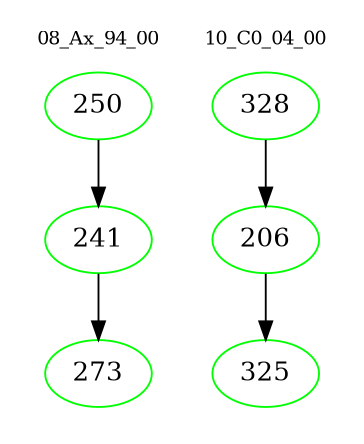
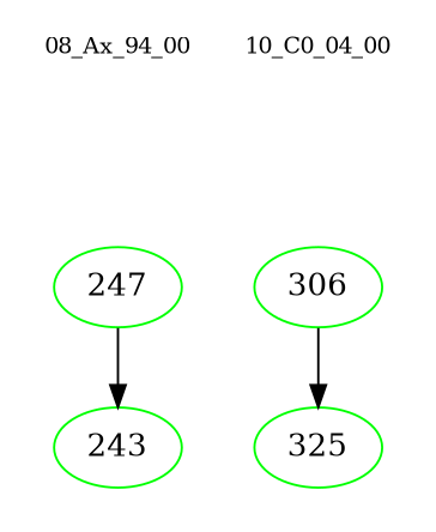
  digraph {
    node [color=green]
    edge [color=black]
-   n1 [label=250]
-   n2 [label=241]
-   n3 [label=273]
-   n4 [label=328]
-   n5 [label=206]
+   n2 [label=247]
+   n3 [label=243]
+   n5 [label=306]
    n6 [label=325]
    subgraph cluster_1 {
      color=white
      fontsize=10
      label="08_Ax_94_00"
-     n1
      n2
      n3
    }
    subgraph cluster_2 {
      color=white
      fontsize=10
      label="10_C0_04_00"
-     n4
      n5
      n6
    }
-   n1 -> n2
    n2 -> n3
-   n4 -> n5
    n5 -> n6
  }
